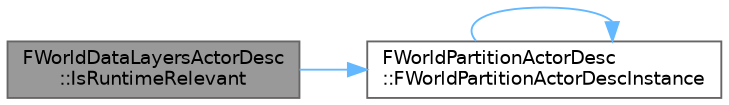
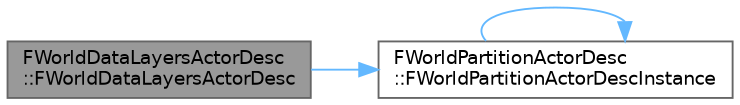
  digraph {
    rankdir=LR
    node [fontname=Helvetica fontsize=10 shape=box style=filled]
    edge [color=steelblue1 fontname=Helvetica fontsize=10 labelfontname=Helvetica labelfontsize=10 style=solid]
-   n1 [color=gray40 fillcolor=grey60 fontcolor=black height=0.2 label="FWorldDataLayersActorDesc\l::IsRuntimeRelevant" width=0.4]
+   n1 [color=gray40 fillcolor=grey60 fontcolor=black height=0.2 label="FWorldDataLayersActorDesc\l::FWorldDataLayersActorDesc" width=0.4]
    n2 [color=grey40 fillcolor=white height=0.2 label="FWorldPartitionActorDesc\l::FWorldPartitionActorDescInstance" width=0.4]
    n1 -> n2
    n2 -> n2
  }
